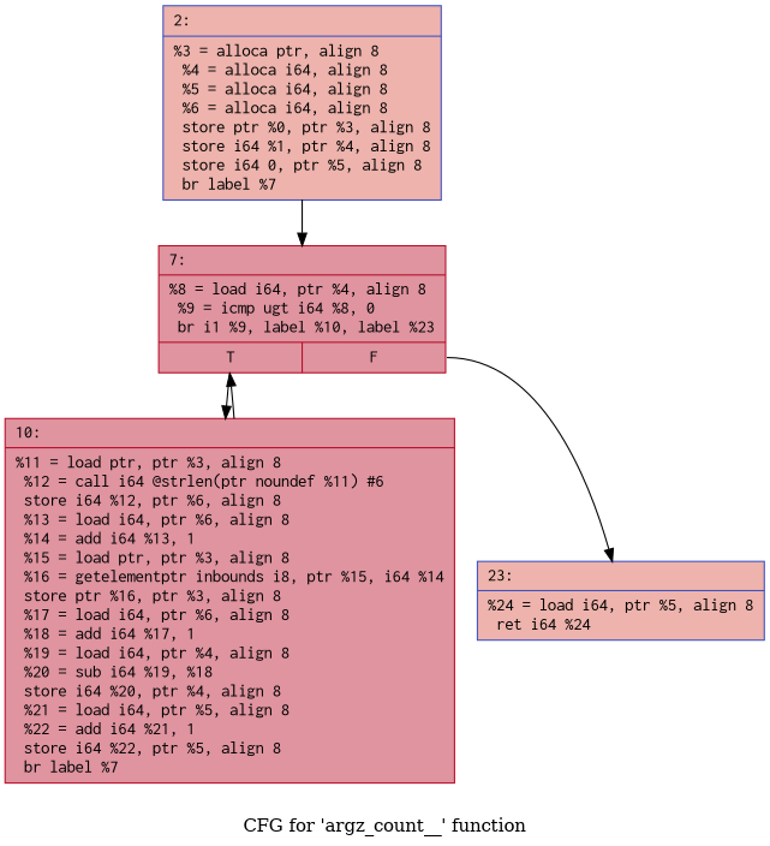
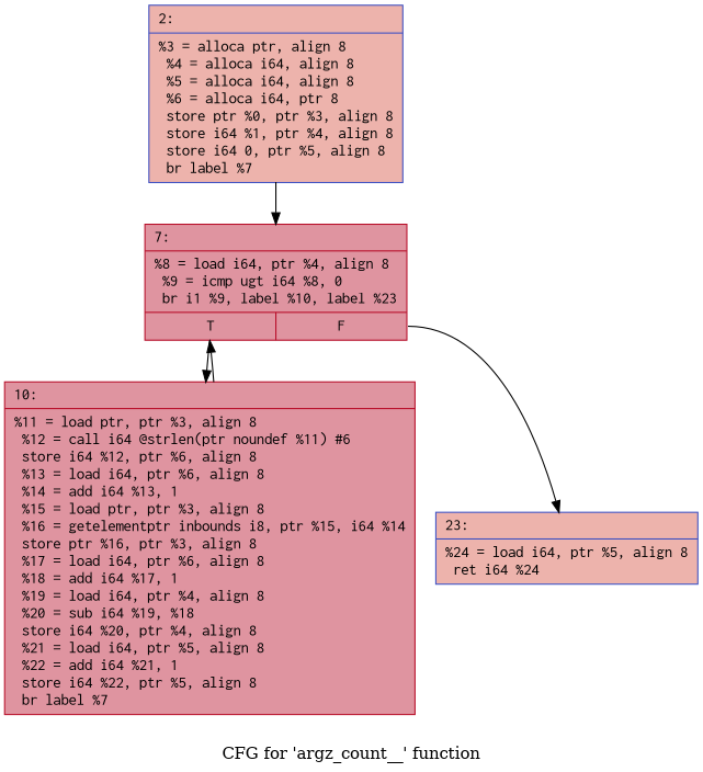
  digraph {
    label="CFG for 'argz_count__' function"
    node [color="#3d50c3ff" fillcolor="#d6524470" fontname=Courier shape=record style=filled]
-   n1 [label="{2:\l|  %3 = alloca ptr, align 8\l  %4 = alloca i64, align 8\l  %5 = alloca i64, align 8\l  %6 = alloca i64, align 8\l  store ptr %0, ptr %3, align 8\l  store i64 %1, ptr %4, align 8\l  store i64 0, ptr %5, align 8\l  br label %7\l}"]
+   n1 [label="{2:\l|  %3 = alloca ptr, align 8\l  %4 = alloca i64, align 8\l  %5 = alloca i64, align 8\l  %6 = alloca i64, ptr 8\l  store ptr %0, ptr %3, align 8\l  store i64 %1, ptr %4, align 8\l  store i64 0, ptr %5, align 8\l  br label %7\l}"]
    n2 [color="#b70d28ff" fillcolor="#b70d2870" label="{7:\l|  %8 = load i64, ptr %4, align 8\l  %9 = icmp ugt i64 %8, 0\l  br i1 %9, label %10, label %23\l|{<s0>T|<s1>F}}"]
    n3 [color="#b70d28ff" fillcolor="#b70d2870" label="{10:\l|  %11 = load ptr, ptr %3, align 8\l  %12 = call i64 @strlen(ptr noundef %11) #6\l  store i64 %12, ptr %6, align 8\l  %13 = load i64, ptr %6, align 8\l  %14 = add i64 %13, 1\l  %15 = load ptr, ptr %3, align 8\l  %16 = getelementptr inbounds i8, ptr %15, i64 %14\l  store ptr %16, ptr %3, align 8\l  %17 = load i64, ptr %6, align 8\l  %18 = add i64 %17, 1\l  %19 = load i64, ptr %4, align 8\l  %20 = sub i64 %19, %18\l  store i64 %20, ptr %4, align 8\l  %21 = load i64, ptr %5, align 8\l  %22 = add i64 %21, 1\l  store i64 %22, ptr %5, align 8\l  br label %7\l}"]
    n4 [label="{23:\l|  %24 = load i64, ptr %5, align 8\l  ret i64 %24\l}"]
    n1 -> n2
    n2 -> n3 [tailport=s0]
    n2 -> n4 [tailport=s1]
    n3 -> n2
  }
